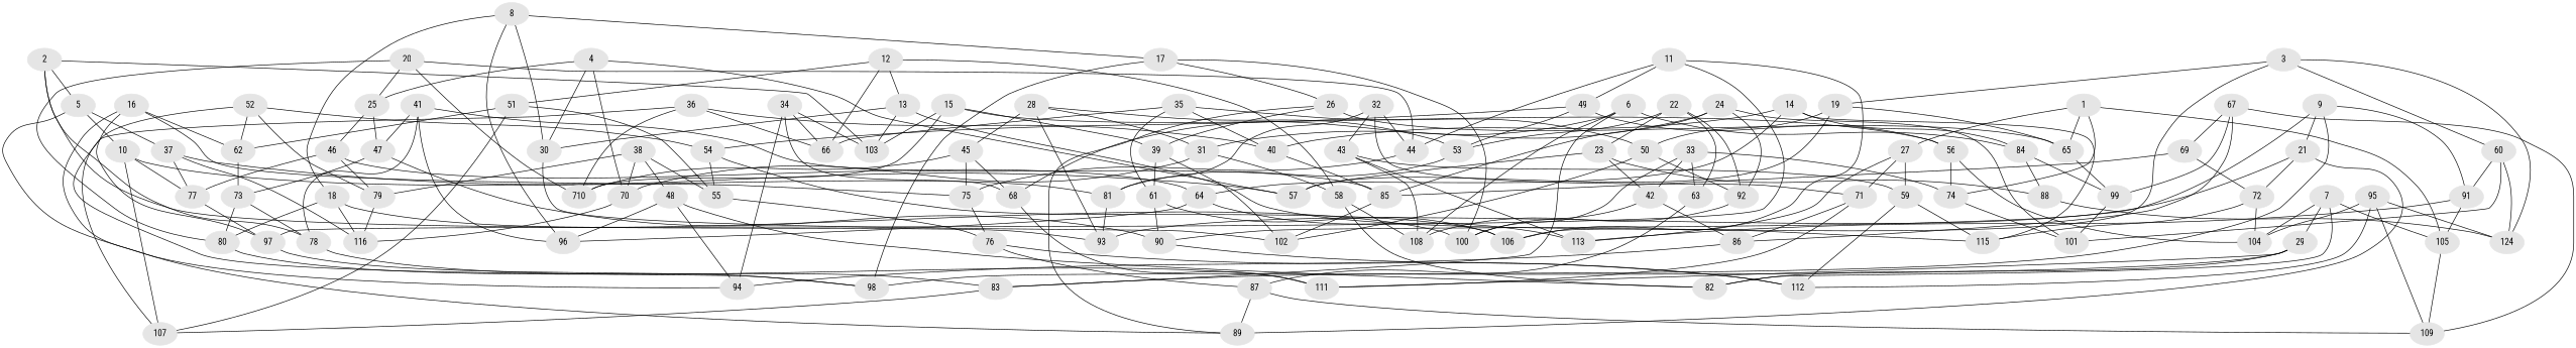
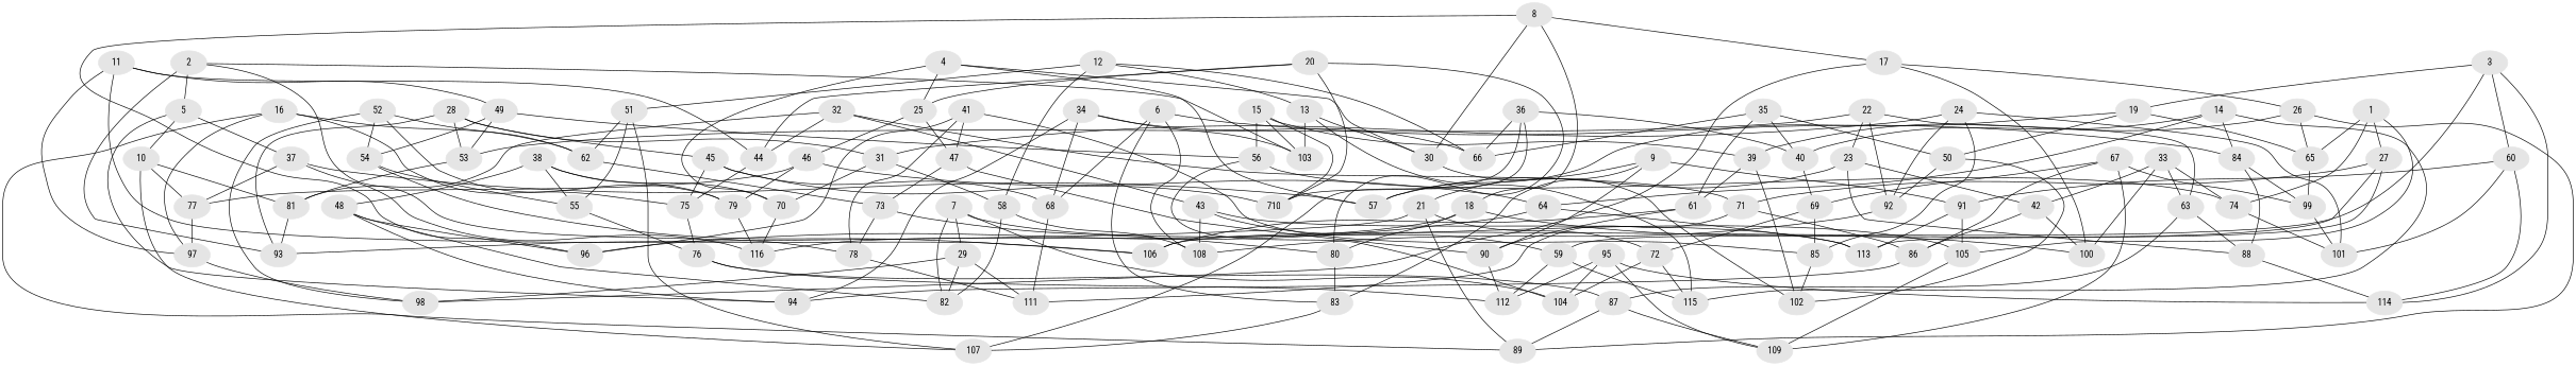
  graph {
    fontname="Roboto Condensed"
    node [color=gray90 fontname="Roboto Condensed" style=filled]
    edge [fontname="Roboto Condensed"]
    1
    27
    65
    74
    105
    59
    71
    113
    99
    101
    109
    2
    5
    78
    93
    103
    10
    37
    94
    111
    3
    19
    60
    106
-   114 [label=124]
+   114
    57
    50
    91
    4
    25
    30
    70
    46
    47
    102
    116
    77
    81
    107
    6
    68
    83
    84
    108
    88
    7
    29
    82
    104
    98
    8
    17
    18
    96
    26
    100
    80
    9
    21
    90
    89
    72
    112
    97
    11
    44
    49
    75
    56
    53
    54
    12
    13
    51
    58
    66
    115
    62
    55
    14
    40
    64
    69
    15
    39
    n86 [label=710]
    61
    16
    73
    76
    92
    20
    22
    23
    63
    42
    87
    86
    24
    31
    85
    79
    28
    45
    32
    43
    33
    34
    35
    36
    38
    48
    41
    52
    67
    95
    1 -- 27
    1 -- 65
    1 -- 74
    1 -- 105
    27 -- 59
    27 -- 71
    27 -- 113
    65 -- 99
    74 -- 101
    105 -- 109
    59 -- 112
    59 -- 115
    71 -- 111
    71 -- 86
    99 -- 101
    2 -- 5
    2 -- 78
    2 -- 93
    2 -- 103
    5 -- 10
    5 -- 37
    5 -- 94
    78 -- 111
    10 -- 77
    10 -- 81
    10 -- 107
    37 -- 57
    37 -- 116
    37 -- 77
    3 -- 19
    3 -- 60
    3 -- 106
    3 -- 114
    19 -- 65
    19 -- 57
    19 -- 50
    60 -- 101
    60 -- 114
    60 -- 91
    50 -- 102
    50 -- 92
    91 -- 105
    91 -- 113
    4 -- 57
    4 -- 25
    4 -- 30
    4 -- 70
    25 -- 46
    25 -- 47
    30 -- 102
    70 -- 116
    46 -- 77
    46 -- 64
    46 -- 79
    47 -- 90
    47 -- 73
    77 -- 97
    81 -- 93
    6 -- 68
    6 -- 83
    6 -- 84
    6 -- 108
    68 -- 111
    83 -- 107
    84 -- 99
    84 -- 88
    88 -- 114
    7 -- 105
    7 -- 29
    7 -- 82
    7 -- 104
    29 -- 111
    29 -- 82
    29 -- 98
    8 -- 30
    8 -- 17
    8 -- 18
    8 -- 96
    17 -- 98
    17 -- 26
    17 -- 100
    18 -- 116
    18 -- 100
    18 -- 80
    26 -- 65
    26 -- 89
    26 -- 39
    80 -- 83
    9 -- 91
    9 -- 83
    9 -- 21
    9 -- 90
    21 -- 93
    21 -- 89
    21 -- 72
    90 -- 112
    72 -- 104
    72 -- 115
    97 -- 98
    11 -- 106
    11 -- 97
    11 -- 44
    11 -- 49
    44 -- 75
    49 -- 56
    49 -- 53
    49 -- 54
    75 -- 76
    56 -- 74
    56 -- 104
    53 -- 81
    54 -- 106
    54 -- 55
    12 -- 13
    12 -- 51
    12 -- 58
    12 -- 66
    13 -- 103
    13 -- 30
    13 -- 115
    51 -- 107
    51 -- 62
    51 -- 55
    58 -- 108
    58 -- 82
    62 -- 73
    55 -- 76
    14 -- 84
    14 -- 115
    14 -- 40
    14 -- 64
-   40 -- 85
+   40 -- 69
    64 -- 113
    64 -- 96
    69 -- 72
    69 -- 85
    15 -- 103
    15 -- 56
    15 -- 39
    15 -- n86
    39 -- 102
    39 -- 61
    61 -- 106
    61 -- 90
    16 -- 89
    16 -- 97
    16 -- 75
    16 -- 62
    73 -- 78
    73 -- 80
    76 -- 112
    76 -- 87
    92 -- 108
    20 -- 25
    20 -- 80
    20 -- 44
    20 -- n86
    22 -- 53
    22 -- 92
    22 -- 23
    22 -- 63
    23 -- 57
    23 -- 88
    23 -- 42
+   63 -- 88
    63 -- 87
    42 -- 100
    42 -- 86
    87 -- 109
    87 -- 89
    86 -- 94
    24 -- 101
    24 -- 92
    24 -- 31
    24 -- 85
    31 -- 70
    31 -- 58
    85 -- 102
    79 -- 116
    28 -- 93
    28 -- 53
    28 -- 31
    28 -- 45
    45 -- 68
    45 -- 75
    45 -- n86
    32 -- 71
    32 -- 81
    32 -- 44
    32 -- 43
    43 -- 59
    43 -- 113
    43 -- 108
    33 -- 74
    33 -- 100
    33 -- 63
    33 -- 42
    34 -- 103
    34 -- 94
    34 -- 68
    34 -- 66
    35 -- 50
    35 -- 66
    35 -- 40
    35 -- 61
    36 -- 107
    36 -- 66
    36 -- 40
    36 -- n86
    38 -- 70
    38 -- 55
    38 -- 79
    38 -- 48
    48 -- 94
    48 -- 82
    48 -- 96
    41 -- 78
    41 -- 47
    41 -- 96
    41 -- 85
    52 -- 98
    52 -- 54
    52 -- 62
    52 -- 79
    67 -- 99
    67 -- 109
    67 -- 69
    67 -- 86
    95 -- 109
    95 -- 114
    95 -- 104
    95 -- 112
  }
